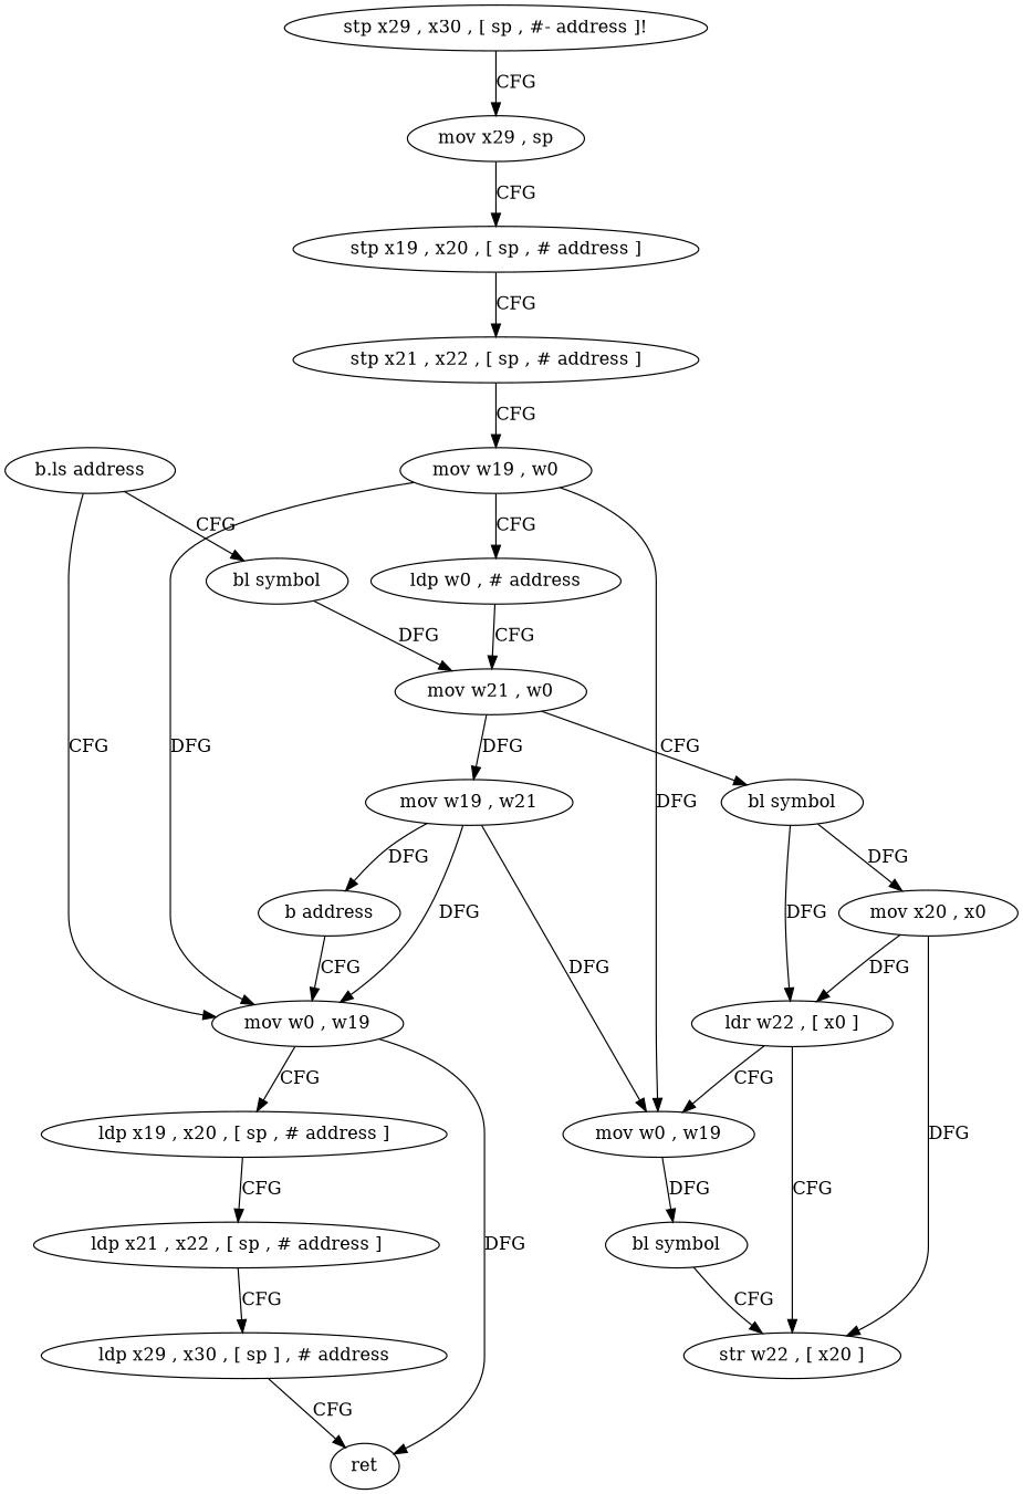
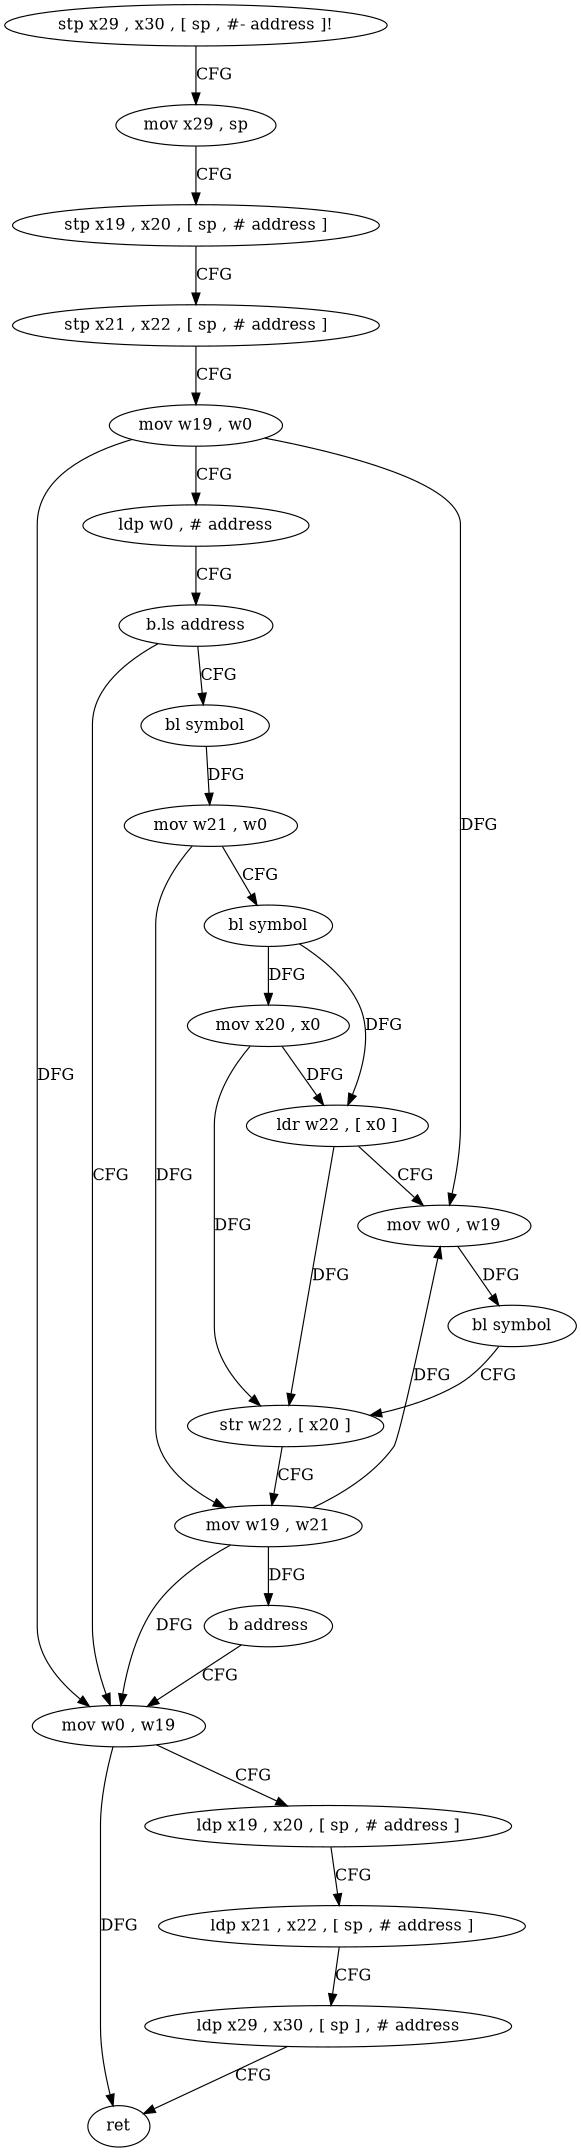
  digraph {
    n1 [label="stp x29 , x30 , [ sp , #- address ]!"]
    n2 [label="mov x29 , sp"]
    n3 [label="stp x19 , x20 , [ sp , # address ]"]
    n4 [label="stp x21 , x22 , [ sp , # address ]"]
    n5 [label="mov w19 , w0"]
    n6 [label="ldp w0 , # address"]
    n7 [label="mov w0 , w19"]
    n8 [label="mov w0 , w19"]
    n9 [label="b.ls address"]
    n10 [label="ldp x19 , x20 , [ sp , # address ]"]
    n11 [label=ret]
    n12 [label="bl symbol"]
    n13 [label="bl symbol"]
    n14 [label="mov w21 , w0"]
    n15 [label="bl symbol"]
    n16 [label="mov w19 , w21"]
    n17 [label="ldp x21 , x22 , [ sp , # address ]"]
    n18 [label="mov x20 , x0"]
    n19 [label="ldr w22 , [ x0 ]"]
    n20 [label="b address"]
    n21 [label="str w22 , [ x20 ]"]
    n22 [label="ldp x29 , x30 , [ sp ] , # address"]
    n1 -> n2 [label=CFG]
    n2 -> n3 [label=CFG]
    n3 -> n4 [label=CFG]
    n4 -> n5 [label=CFG]
    n5 -> n6 [label=CFG]
    n5 -> n7 [label=DFG]
    n5 -> n8 [label=DFG]
-   n6 -> n14 [label=CFG]
+   n6 -> n9 [label=CFG]
    n7 -> n10 [label=CFG]
    n7 -> n11 [label=DFG]
    n8 -> n12 [label=DFG]
    n9 -> n7 [label=CFG]
    n9 -> n13 [label=CFG]
    n10 -> n17 [label=CFG]
    n12 -> n21 [label=CFG]
    n13 -> n14 [label=DFG]
    n14 -> n15 [label=CFG]
    n14 -> n16 [label=DFG]
    n15 -> n18 [label=DFG]
    n15 -> n19 [label=DFG]
    n16 -> n7 [label=DFG]
    n16 -> n8 [label=DFG]
    n16 -> n20 [label=DFG]
    n17 -> n22 [label=CFG]
    n18 -> n19 [label=DFG]
    n18 -> n21 [label=DFG]
    n19 -> n8 [label=CFG]
-   n19 -> n21 [label=CFG]
+   n19 -> n21 [label=DFG]
    n20 -> n7 [label=CFG]
+   n21 -> n16 [label=CFG]
    n22 -> n11 [label=CFG]
  }
